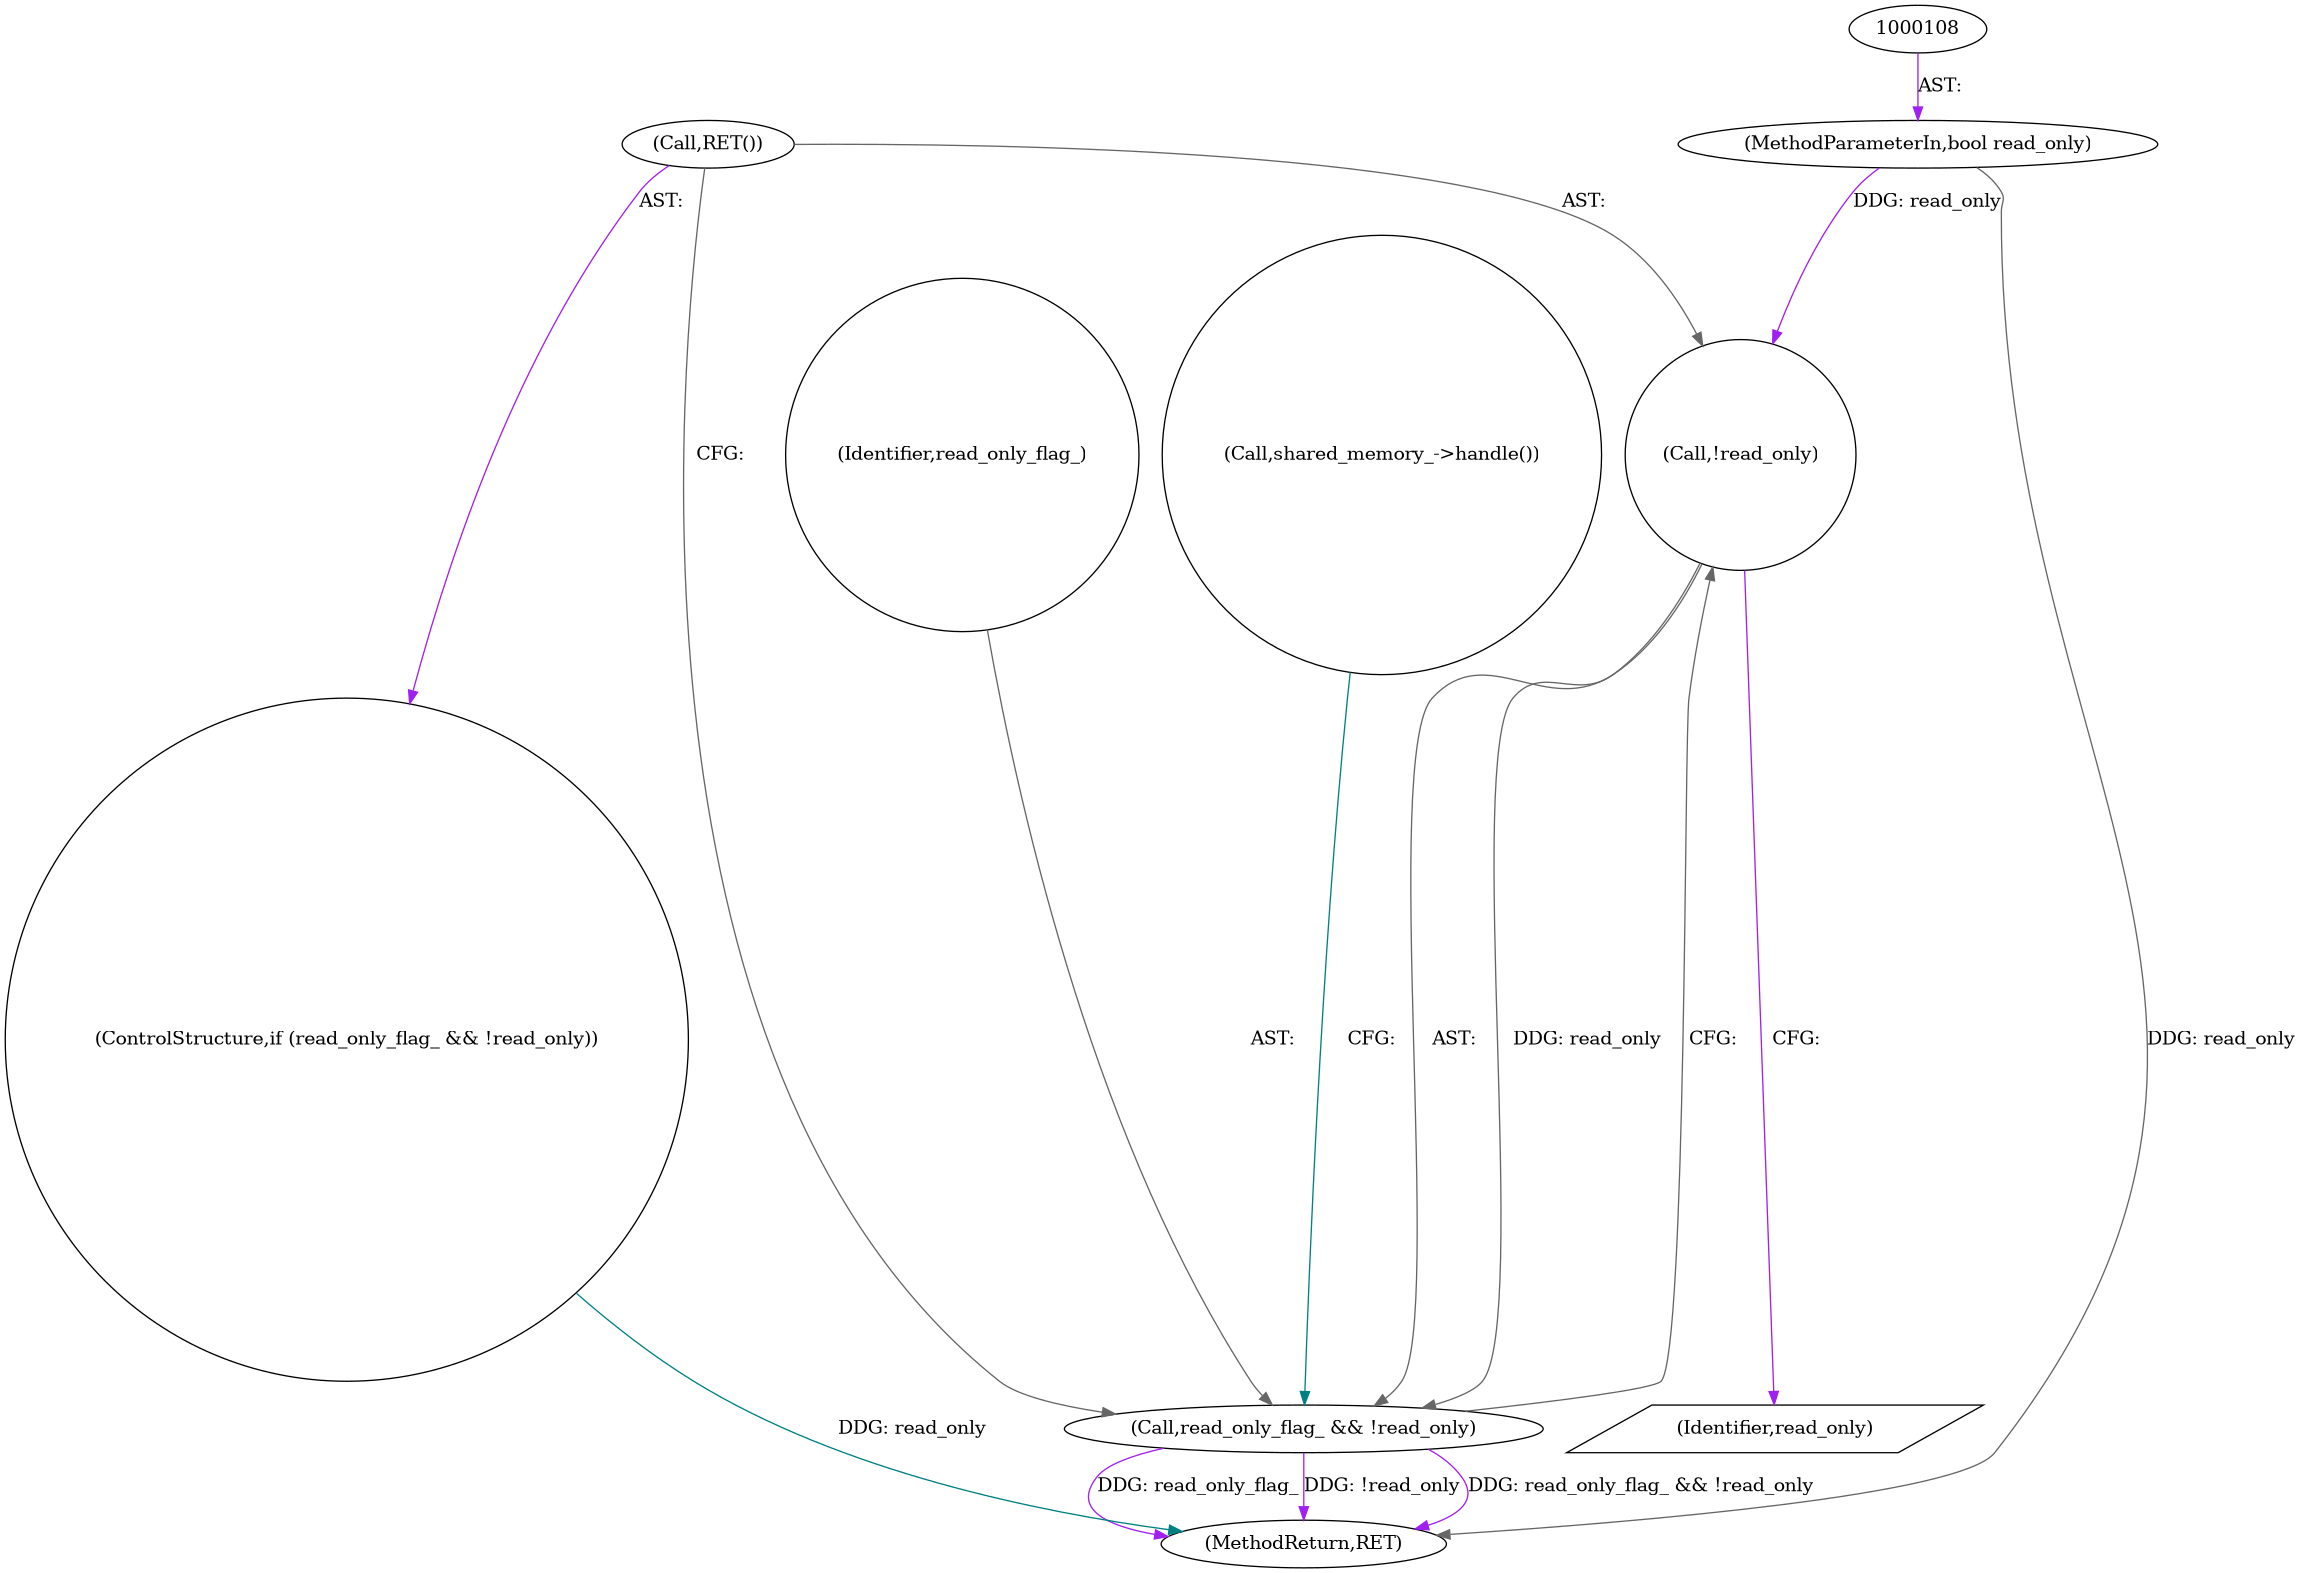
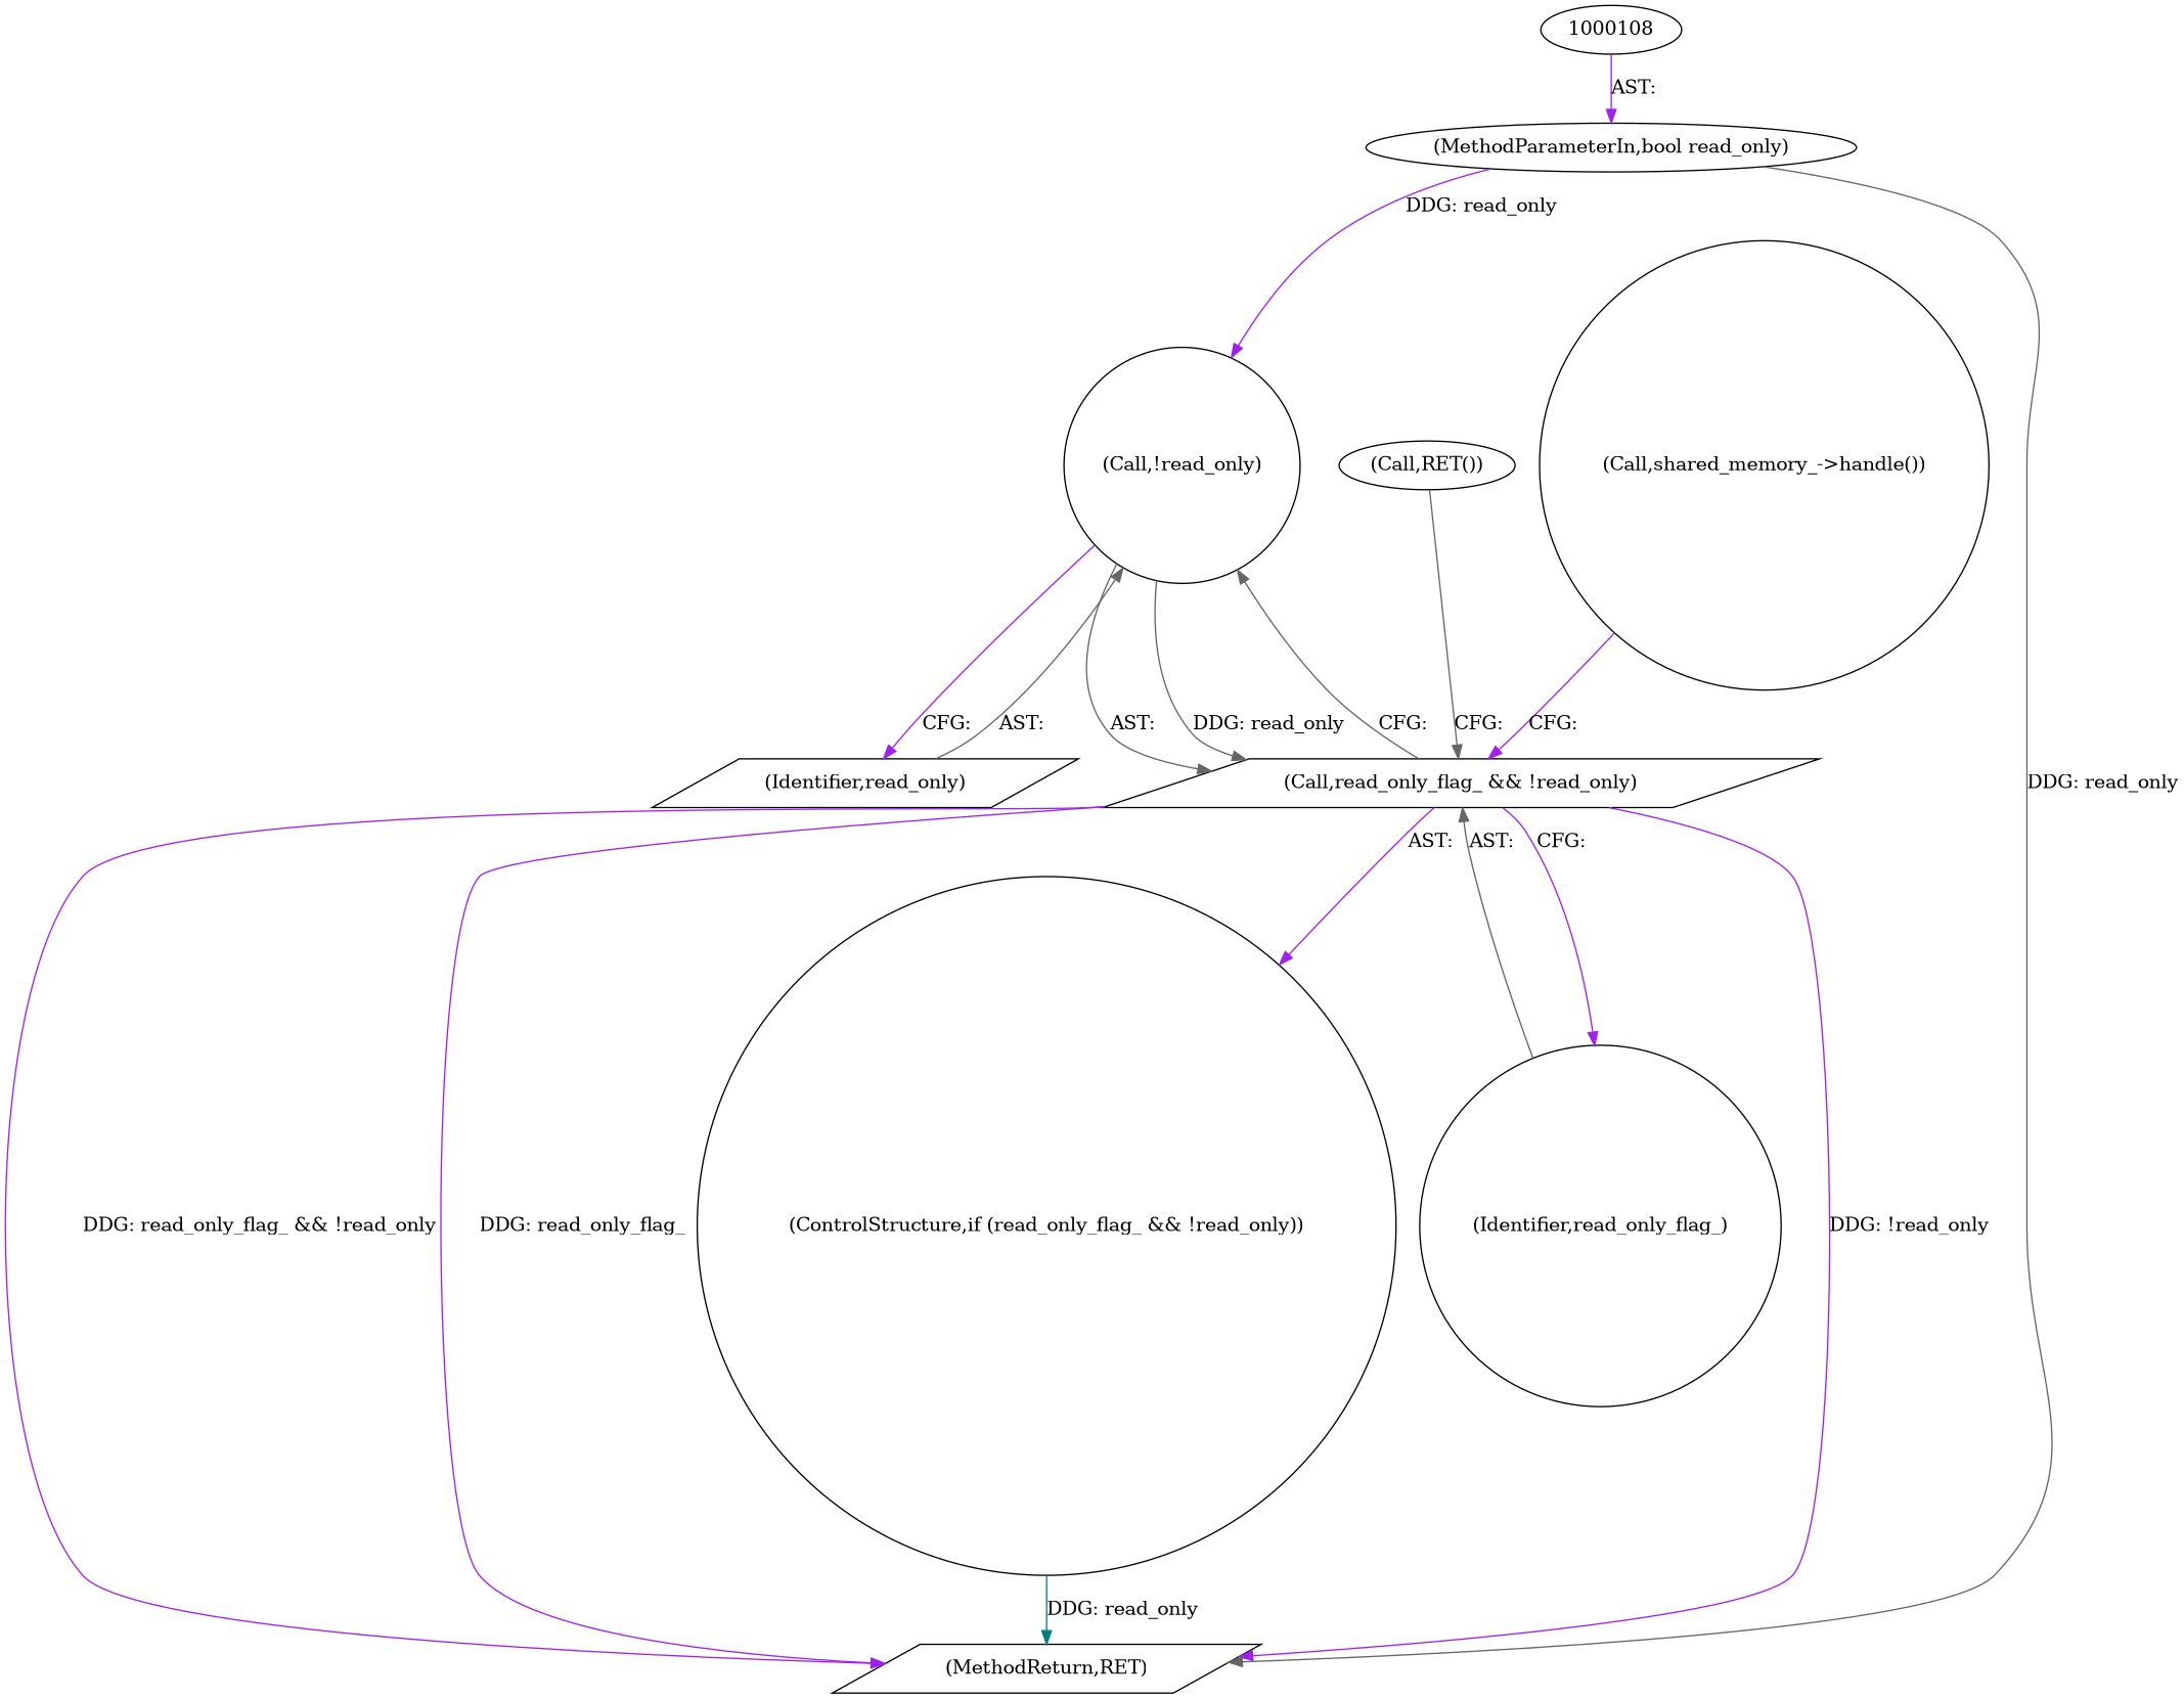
  digraph {
    node [shape=circle]
    edge [color=purple]
    n1 [label="(Call,!read_only)"]
-   n2 [label="(Call,read_only_flag_ && !read_only)" shape=ellipse]
+   n2 [label="(Call,read_only_flag_ && !read_only)" shape=parallelogram]
    n3 [label="(Identifier,read_only)" shape=parallelogram]
-   n4 [label="(MethodReturn,RET)" shape=ellipse]
+   n4 [label="(MethodReturn,RET)" shape=parallelogram]
    n5 [label="(ControlStructure,if (read_only_flag_ && !read_only))"]
    n6 [label="(Identifier,read_only_flag_)"]
    n7 [label="(MethodParameterIn,bool read_only)" shape=ellipse]
    1000108 [shape=ellipse]
    n9 [label="(Call,RET())" shape=ellipse]
    n10 [label="(Call,shared_memory_->handle())"]
    n1 -> n2 [color=gray40 label="AST: "]
    n1 -> n2 [color=gray40 label="DDG: read_only"]
    n1 -> n3 [label="CFG: "]
    n2 -> n1 [color=gray40 label="CFG: "]
    n2 -> n4 [label="DDG: !read_only"]
    n2 -> n4 [label="DDG: read_only_flag_ && !read_only"]
    n2 -> n4 [label="DDG: read_only_flag_"]
-   n9 -> n5 [label="AST: "]
-   n9 -> n1 [color=gray40 label="AST: "]
+   n2 -> n5 [label="AST: "]
+   n2 -> n6 [label="CFG: "]
+   n3 -> n1 [color=gray40 label="AST: "]
    n5 -> n4 [color=teal label="DDG: read_only"]
    n6 -> n2 [color=gray40 label="AST: "]
    n7 -> n1 [label="DDG: read_only"]
    n7 -> n4 [color=gray40 label="DDG: read_only"]
    1000108 -> n7 [label="AST: "]
    n9 -> n2 [color=gray40 label="CFG: "]
-   n10 -> n2 [color=teal label="CFG: "]
+   n10 -> n2 [label="CFG: "]
  }
